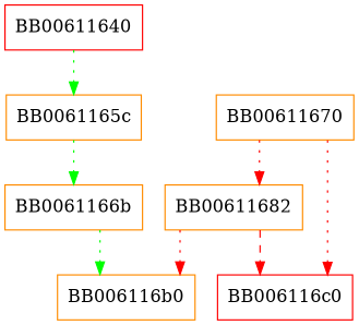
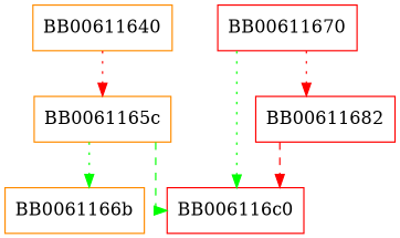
  digraph {
    splines=ortho
    node [color=darkorange shape=box]
    edge [color=red style=dotted]
-   BB00611640 [color=red]
+   BB00611640
    BB0061165c
    BB006116c0 [color=red]
    BB0061166b
-   BB006116b0
-   BB00611670
-   BB00611682
-   BB00611640 -> BB0061165c [color=green]
+   BB00611670 [color=red]
+   BB00611682 [color=red]
+   BB00611640 -> BB0061165c
+   BB0061165c -> BB006116c0 [color=green style=dashed]
    BB0061165c -> BB0061166b [color=green]
-   BB0061166b -> BB006116b0 [color=green]
-   BB00611670 -> BB006116c0
+   BB00611670 -> BB006116c0 [color=green]
    BB00611670 -> BB00611682
    BB00611682 -> BB006116c0 [style=dashed]
-   BB00611682 -> BB006116b0
  }
